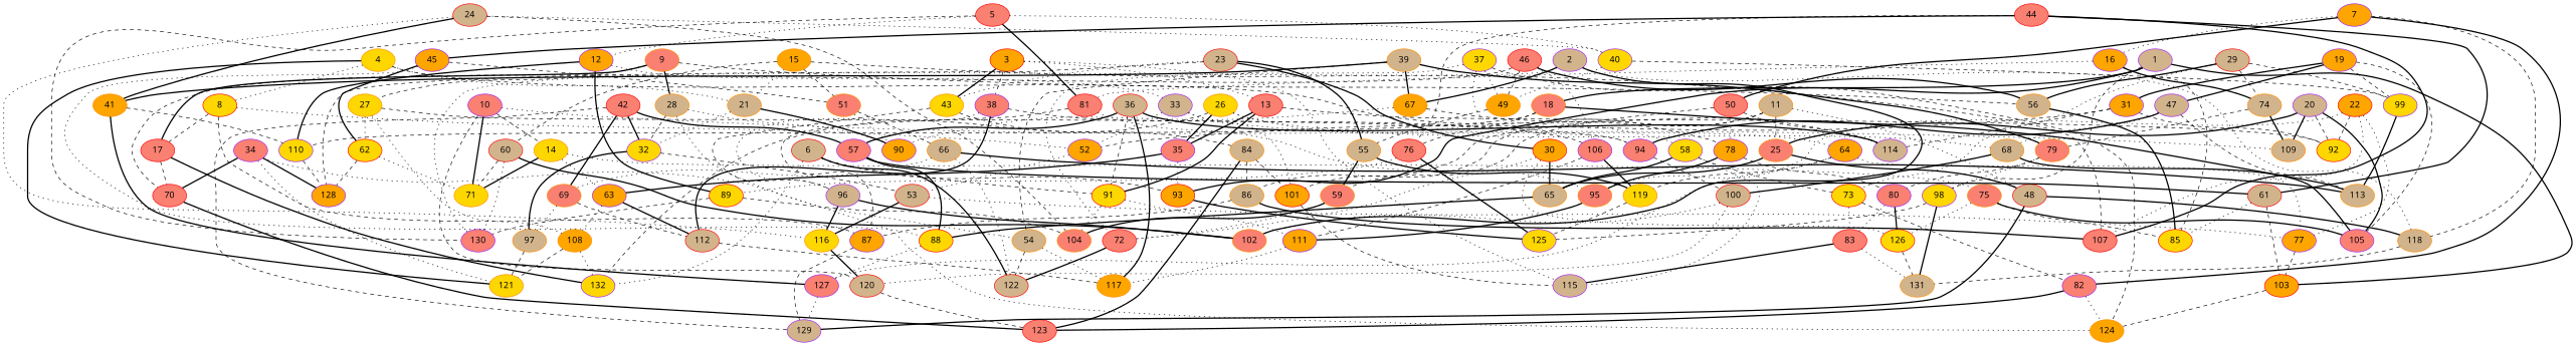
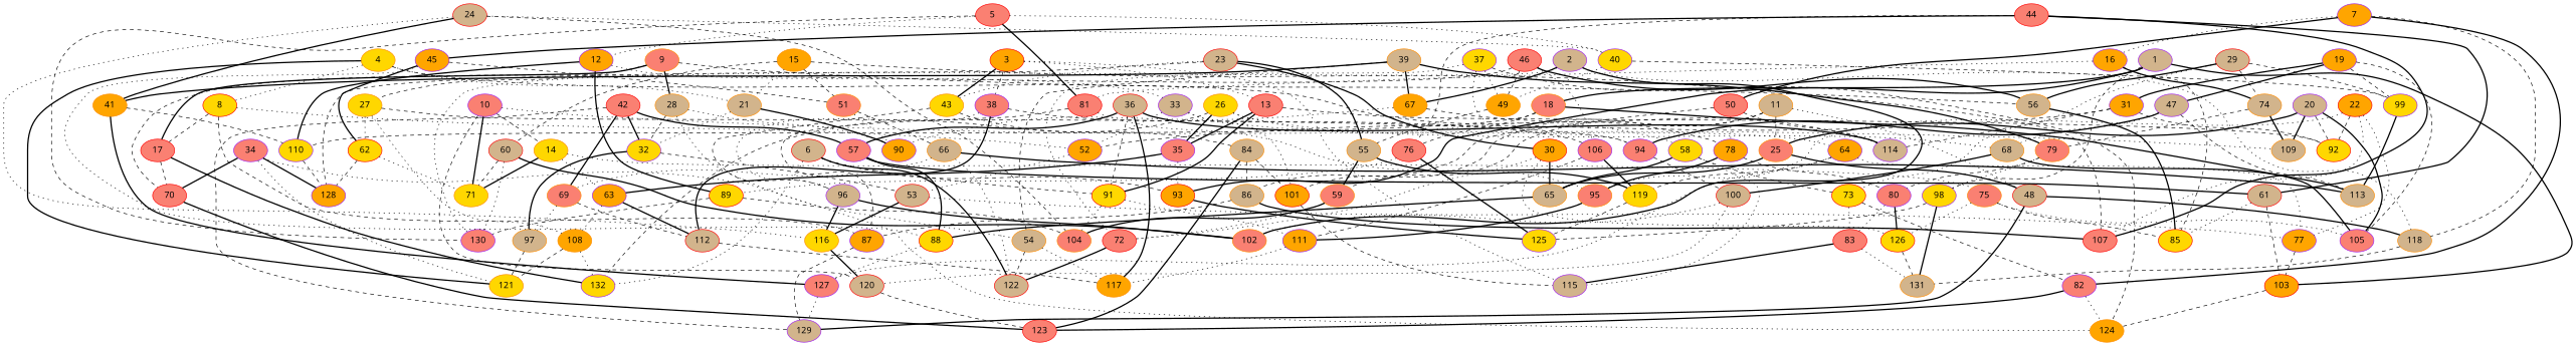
  graph {
    fontname="Noto Sans"
    node [color=darkorange fillcolor=tan fontname="Noto Sans" style=filled]
    edge [fontname="Noto Sans" style=dashed]
    18 [fillcolor=salmon]
    1 [color=purple]
    93 [color=red fillcolor=orange]
    98 [color=purple fillcolor=gold]
    103 [color=red fillcolor=orange]
    110 [color=purple fillcolor=gold]
    76 [color=red fillcolor=salmon]
    113
    125 [color=purple fillcolor=gold]
    131
    124 [fillcolor=orange]
    67 [fillcolor=orange]
    2 [color=purple]
    102 [fillcolor=salmon]
    118
    130 [color=purple fillcolor=salmon]
    90 [color=purple fillcolor=orange]
    114 [color=purple]
    3 [color=red fillcolor=orange]
    13 [color=red fillcolor=salmon]
    38 [color=purple fillcolor=salmon]
    43 [fillcolor=gold]
    115 [color=purple]
    91 [color=red fillcolor=gold]
    35 [color=purple fillcolor=salmon]
    92 [color=red fillcolor=gold]
    96 [color=purple]
    106 [color=purple fillcolor=salmon]
    112 [color=red]
    84
    4 [fillcolor=gold]
    8 [color=red fillcolor=gold]
    21
    78 [color=purple fillcolor=orange]
    121 [fillcolor=gold]
    17 [color=red fillcolor=salmon]
    52 [color=purple fillcolor=orange]
    87 [color=purple fillcolor=orange]
    32 [color=purple fillcolor=gold]
    95 [fillcolor=salmon]
    80 [color=purple fillcolor=salmon]
    5 [color=red fillcolor=salmon]
    12 [color=purple fillcolor=orange]
    40 [color=purple fillcolor=gold]
    81 [color=red fillcolor=salmon]
    33 [color=purple]
    89 [color=red fillcolor=gold]
    99 [color=purple fillcolor=gold]
    49 [fillcolor=orange]
    6 [color=red]
    122 [color=red]
    132 [color=purple fillcolor=gold]
    104 [fillcolor=salmon]
    111 [color=purple fillcolor=orange]
    7 [color=purple fillcolor=orange]
    16 [color=purple fillcolor=orange]
    50 [color=red fillcolor=salmon]
    82 [color=purple fillcolor=salmon]
    74
    85 [color=red fillcolor=gold]
    86
    123 [color=red fillcolor=salmon]
    70 [color=red fillcolor=salmon]
    53 [color=red]
    129 [color=purple]
    9 [fillcolor=salmon]
    27 [fillcolor=gold]
    28
    56
    62 [color=red fillcolor=gold]
    94 [color=purple fillcolor=salmon]
    108 [fillcolor=orange]
    54
    10 [color=purple fillcolor=salmon]
    14 [fillcolor=gold]
    71 [fillcolor=gold]
    109
    120 [color=red]
    63 [color=purple fillcolor=orange]
    75 [fillcolor=salmon]
    11
    25 [fillcolor=salmon]
    48 [color=red]
    59 [fillcolor=salmon]
    101 [color=red fillcolor=orange]
    65
    72 [color=red fillcolor=salmon]
    64 [color=purple fillcolor=orange]
    128 [color=purple fillcolor=orange]
    105 [color=purple fillcolor=salmon]
    126 [color=red fillcolor=gold]
    15 [fillcolor=orange]
    51 [fillcolor=salmon]
    60 [color=red]
    107 [color=red fillcolor=salmon]
    66
    79 [fillcolor=salmon]
    19 [color=purple fillcolor=orange]
    31 [color=purple fillcolor=orange]
    47 [color=purple]
    68
    20 [color=purple]
    97
    22 [color=red fillcolor=orange]
    77 [color=purple fillcolor=orange]
    23 [color=red]
    30 [color=red fillcolor=orange]
    55
    119 [fillcolor=gold]
    24 [color=red]
    41 [fillcolor=orange]
    116 [fillcolor=gold]
    127 [color=purple fillcolor=salmon]
    88 [color=red fillcolor=gold]
    26 [fillcolor=gold]
    58 [color=purple fillcolor=gold]
    73 [color=red fillcolor=gold]
    100 [color=red]
    117 [fillcolor=orange]
    29 [color=red]
    83 [color=red fillcolor=salmon]
    34 [color=purple fillcolor=salmon]
    36 [color=red]
    57 [color=purple fillcolor=salmon]
    61 [color=red]
    37 [color=purple fillcolor=gold]
    39
    42 [color=red fillcolor=salmon]
    69 [fillcolor=salmon]
    44 [color=red fillcolor=salmon]
    45 [color=purple fillcolor=orange]
    46 [color=red fillcolor=salmon]
    18 -- 110
    18 -- 76
    18 -- 113 [style=bold]
    1 -- 18 [style=bold]
    1 -- 93 [style=bold]
    1 -- 98
    1 -- 103 [style=bold]
    93 -- 125 [style=bold]
    98 -- 125
    98 -- 131 [style=bold]
    103 -- 124
    110 -- 128
    76 -- 125 [style=bold]
    76 -- 89 [style=dotted]
    67 -- 90 [style=dotted]
    67 -- 114
    2 -- 67 [style=bold]
    2 -- 102 [style=bold]
    2 -- 118 [style=dotted]
    2 -- 130 [style=dotted]
    118 -- 131
    3 -- 13 [style=dotted]
    3 -- 38
    3 -- 43 [style=bold]
    3 -- 115 [style=dotted]
    13 -- 91 [style=bold]
    13 -- 35 [style=bold]
    13 -- 92
    38 -- 96 [style=dotted]
    38 -- 106
    38 -- 112 [style=bold]
    43 -- 96
    43 -- 84
    91 -- 104 [style=dotted]
    91 -- 111 [style=dotted]
    35 -- 93 [style=dotted]
    35 -- 63 [style=bold]
    96 -- 102 [style=bold]
    96 -- 116 [style=bold]
    106 -- 111
    106 -- 119 [style=bold]
    112 -- 117
    84 -- 86
    84 -- 123 [style=bold]
    84 -- 101
    4 -- 8 [style=dotted]
    4 -- 21 [style=dotted]
    4 -- 78
    4 -- 121 [style=bold]
    8 -- 17
    8 -- 52 [style=dotted]
    8 -- 87
    21 -- 90 [style=bold]
    21 -- 32 [style=dotted]
    78 -- 95 [style=bold]
    78 -- 80
    17 -- 132 [style=bold]
    17 -- 70
    52 -- 53 [style=dotted]
    87 -- 129
    32 -- 53
    32 -- 97 [style=bold]
    95 -- 111 [style=bold]
    80 -- 126 [style=bold]
    80 -- 83 [style=dotted]
    5 -- 130
    5 -- 12 [style=dotted]
    5 -- 40 [style=dotted]
    5 -- 81 [style=bold]
    12 -- 110 [style=bold]
    12 -- 33 [style=dotted]
    12 -- 89 [style=bold]
    40 -- 99
    40 -- 49 [style=dotted]
    81 -- 87
    81 -- 95 [style=dotted]
    33 -- 52 [style=dotted]
    33 -- 101 [style=dotted]
    33 -- 64 [style=dotted]
    89 -- 130
    89 -- 104
    99 -- 113 [style=bold]
    49 -- 55
    6 -- 93
    6 -- 91
    6 -- 122 [style=bold]
    6 -- 132 [style=dotted]
    111 -- 117 [style=dotted]
    7 -- 118
    7 -- 16 [style=dotted]
    7 -- 50 [style=bold]
    7 -- 82 [style=bold]
    16 -- 81 [style=dotted]
    16 -- 74 [style=bold]
    16 -- 85
    50 -- 114
    50 -- 78 [style=dotted]
    50 -- 86
    82 -- 124 [style=dotted]
    82 -- 123 [style=bold]
    74 -- 109 [style=bold]
    74 -- 79
    86 -- 87
    86 -- 107 [style=bold]
    70 -- 123 [style=bold]
    53 -- 77 [style=dotted]
    53 -- 116 [style=bold]
    9 -- 17 [style=bold]
    9 -- 27
    9 -- 28 [style=bold]
    9 -- 56
    27 -- 62 [style=dotted]
    27 -- 94
    27 -- 108 [style=dotted]
    28 -- 90 [style=dotted]
    28 -- 32
    28 -- 54 [style=dotted]
    56 -- 85 [style=bold]
    62 -- 71 [style=dotted]
    62 -- 128
    94 -- 100
    108 -- 121
    108 -- 132 [style=dotted]
    54 -- 122
    54 -- 117 [style=dotted]
    10 -- 14
    10 -- 71 [style=bold]
    10 -- 109 [style=dotted]
    10 -- 120
    14 -- 71 [style=bold]
    14 -- 63 [style=dotted]
    14 -- 75 [style=dotted]
    120 -- 123
    63 -- 112 [style=bold]
    63 -- 108 [style=dotted]
    75 -- 85
-   75 -- 105 [style=bold]
+   75 -- 105 [style=dotted]
    75 -- 126 [style=dotted]
    11 -- 25
    11 -- 48 [style=dotted]
    11 -- 59
    11 -- 101
    25 -- 48 [style=bold]
    25 -- 65 [style=bold]
    48 -- 118 [style=bold]
    48 -- 129 [style=bold]
    59 -- 104 [style=bold]
    59 -- 72 [style=dotted]
    101 -- 115
    65 -- 88 [style=bold]
    72 -- 122 [style=bold]
    64 -- 77 [style=dotted]
    64 -- 119
    64 -- 127 [style=dotted]
    126 -- 131
    15 -- 21 [style=dotted]
    15 -- 51
    15 -- 60
    15 -- 107
    51 -- 90 [style=dotted]
    51 -- 66
    60 -- 102 [style=bold]
    60 -- 130 [style=dotted]
    60 -- 71
    66 -- 113 [style=bold]
    66 -- 122 [style=dotted]
    66 -- 69 [style=dotted]
    79 -- 98 [style=dotted]
    79 -- 80
    19 -- 99
    19 -- 105
    19 -- 31 [style=bold]
    19 -- 47 [style=bold]
    31 -- 114
    31 -- 92
    31 -- 52
    47 -- 113
    47 -- 94 [style=bold]
    47 -- 68 [style=dotted]
    68 -- 105 [style=bold]
    68 -- 100 [style=bold]
    20 -- 92
    20 -- 109 [style=bold]
    20 -- 25 [style=bold]
    20 -- 105 [style=bold]
    97 -- 121
    22 -- 92
    22 -- 95 [style=dotted]
    22 -- 107 [style=dotted]
    22 -- 77 [style=dotted]
    77 -- 103
    23 -- 43 [style=dotted]
    23 -- 128
    23 -- 30 [style=bold]
    23 -- 55 [style=bold]
    30 -- 65 [style=bold]
    30 -- 72 [style=dotted]
    30 -- 126 [style=dotted]
    55 -- 59 [style=bold]
    55 -- 119 [style=bold]
    119 -- 125
    24 -- 40 [style=dotted]
    24 -- 104
    24 -- 41 [style=bold]
    24 -- 116 [style=dotted]
    41 -- 110
    41 -- 127 [style=bold]
    116 -- 120 [style=bold]
    127 -- 129 [style=dotted]
    88 -- 127 [style=dotted]
    26 -- 35 [style=bold]
    26 -- 132
    26 -- 68 [style=dotted]
    26 -- 58 [style=dotted]
    58 -- 115 [style=dotted]
    58 -- 65 [style=bold]
    58 -- 73
    73 -- 82
    73 -- 83 [style=dotted]
    100 -- 102 [style=dotted]
    100 -- 120 [style=dotted]
    29 -- 99
    29 -- 74
    29 -- 56 [style=bold]
    29 -- 73 [style=dotted]
    83 -- 131 [style=dotted]
    83 -- 115 [style=bold]
    34 -- 124 [style=dotted]
    34 -- 121 [style=dotted]
    34 -- 70 [style=bold]
    34 -- 128 [style=bold]
    36 -- 114 [style=bold]
    36 -- 91
    36 -- 117 [style=bold]
    36 -- 57 [style=bold]
    57 -- 88 [style=bold]
    57 -- 61 [style=bold]
    61 -- 103
    61 -- 85 [style=dotted]
    37 -- 124
    37 -- 49 [style=dotted]
    37 -- 94 [style=dotted]
    37 -- 72 [style=dotted]
    39 -- 67 [style=bold]
    39 -- 54
    39 -- 79 [style=bold]
    39 -- 41 [style=bold]
    42 -- 32 [style=bold]
    42 -- 129
    42 -- 57 [style=bold]
    42 -- 69 [style=bold]
    69 -- 112
    69 -- 97 [style=dotted]
    44 -- 76
    44 -- 107 [style=bold]
    44 -- 61 [style=bold]
    44 -- 45 [style=bold]
    45 -- 62 [style=bold]
    45 -- 51
    45 -- 88 [style=dotted]
    46 -- 106 [style=dotted]
    46 -- 49
    46 -- 70
    46 -- 56 [style=bold]
  }
